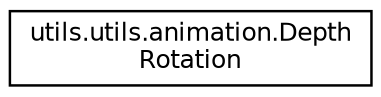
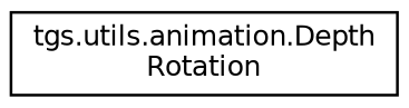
  digraph {
    rankdir=LR
-   n1 [color=black fillcolor=white fontname=Helvetica fontsize=10 height=0.2 label="utils.utils.animation.Depth\lRotation" shape=record style=filled width=0.4]
+   n1 [color=black fillcolor=white fontname=Helvetica fontsize=10 height=0.2 label="tgs.utils.animation.Depth\lRotation" shape=record style=filled width=0.4]
  }
